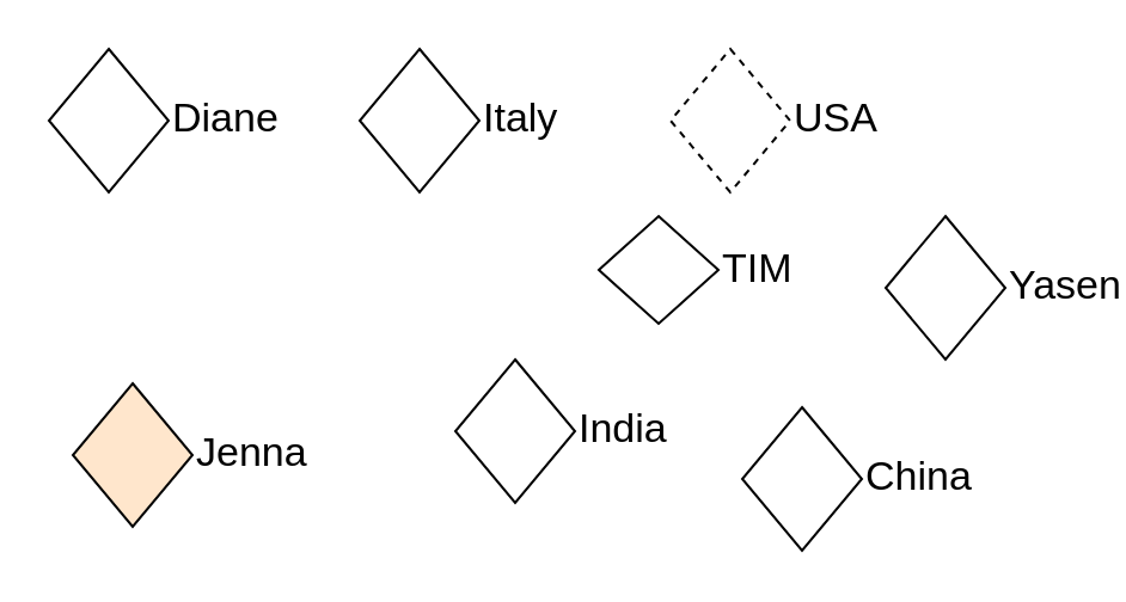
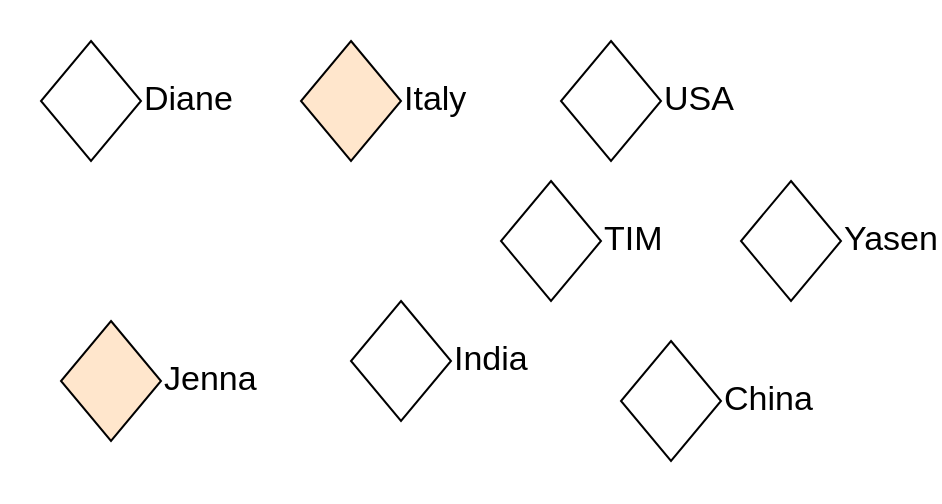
  <mxCell id="0" />
  <mxCell id="1" parent="0" />
  <mxCell id="2" value="Diane" style="rhombus;whiteSpace=wrap;html=1;labelPosition=right;verticalLabelPosition=middle;align=left;verticalAlign=middle;fontSize=17;" parent="1" vertex="1"><mxGeometry x="20" y="20" width="50" height="60" as="geometry" /></mxCell>
- <mxCell id="3" value="Italy" style="rhombus;whiteSpace=wrap;html=1;labelPosition=right;verticalLabelPosition=middle;align=left;verticalAlign=middle;fontSize=17;" parent="1" vertex="1"><mxGeometry x="150" y="20" width="50" height="60" as="geometry" /></mxCell>
- <mxCell id="4" value="USA" style="rhombus;whiteSpace=wrap;html=1;labelPosition=right;verticalLabelPosition=middle;align=left;verticalAlign=middle;fontSize=17;dashed=1;" parent="1" vertex="1"><mxGeometry x="280" y="20" width="50" height="60" as="geometry" /></mxCell>
- <mxCell id="5" value="TIM" style="rhombus;whiteSpace=wrap;html=1;labelPosition=right;verticalLabelPosition=middle;align=left;verticalAlign=middle;fontSize=17;" parent="1" vertex="1"><mxGeometry x="250" y="90" width="50" height="45" as="geometry" /></mxCell>
+ <mxCell id="3" value="Italy" style="rhombus;whiteSpace=wrap;html=1;labelPosition=right;verticalLabelPosition=middle;align=left;verticalAlign=middle;fontSize=17;fillColor=#ffe6cc;" parent="1" vertex="1"><mxGeometry x="150" y="20" width="50" height="60" as="geometry" /></mxCell>
+ <mxCell id="4" value="USA" style="rhombus;whiteSpace=wrap;html=1;labelPosition=right;verticalLabelPosition=middle;align=left;verticalAlign=middle;fontSize=17;" parent="1" vertex="1"><mxGeometry x="280" y="20" width="50" height="60" as="geometry" /></mxCell>
+ <mxCell id="5" value="TIM" style="rhombus;whiteSpace=wrap;html=1;labelPosition=right;verticalLabelPosition=middle;align=left;verticalAlign=middle;fontSize=17;" parent="1" vertex="1"><mxGeometry x="250" y="90" width="50" height="60" as="geometry" /></mxCell>
  <mxCell id="6" value="Yasen" style="rhombus;whiteSpace=wrap;html=1;labelPosition=right;verticalLabelPosition=middle;align=left;verticalAlign=middle;fontSize=17;" parent="1" vertex="1"><mxGeometry x="370" y="90" width="50" height="60" as="geometry" /></mxCell>
  <mxCell id="7" value="Jenna" style="rhombus;whiteSpace=wrap;html=1;labelPosition=right;verticalLabelPosition=middle;align=left;verticalAlign=middle;fontSize=17;fillColor=#ffe6cc;" parent="1" vertex="1"><mxGeometry x="30" y="160" width="50" height="60" as="geometry" /></mxCell>
- <mxCell id="8" value="India" style="rhombus;whiteSpace=wrap;html=1;labelPosition=right;verticalLabelPosition=middle;align=left;verticalAlign=middle;fontSize=17;" parent="1" vertex="1"><mxGeometry x="190" y="150" width="50" height="60" as="geometry" /></mxCell>
+ <mxCell id="8" value="India" style="rhombus;whiteSpace=wrap;html=1;labelPosition=right;verticalLabelPosition=middle;align=left;verticalAlign=middle;fontSize=17;" parent="1" vertex="1"><mxGeometry x="175" y="150" width="50" height="60" as="geometry" /></mxCell>
  <mxCell id="9" value="China" style="rhombus;whiteSpace=wrap;html=1;labelPosition=right;verticalLabelPosition=middle;align=left;verticalAlign=middle;fontSize=17;" parent="1" vertex="1"><mxGeometry x="310" y="170" width="50" height="60" as="geometry" /></mxCell>
